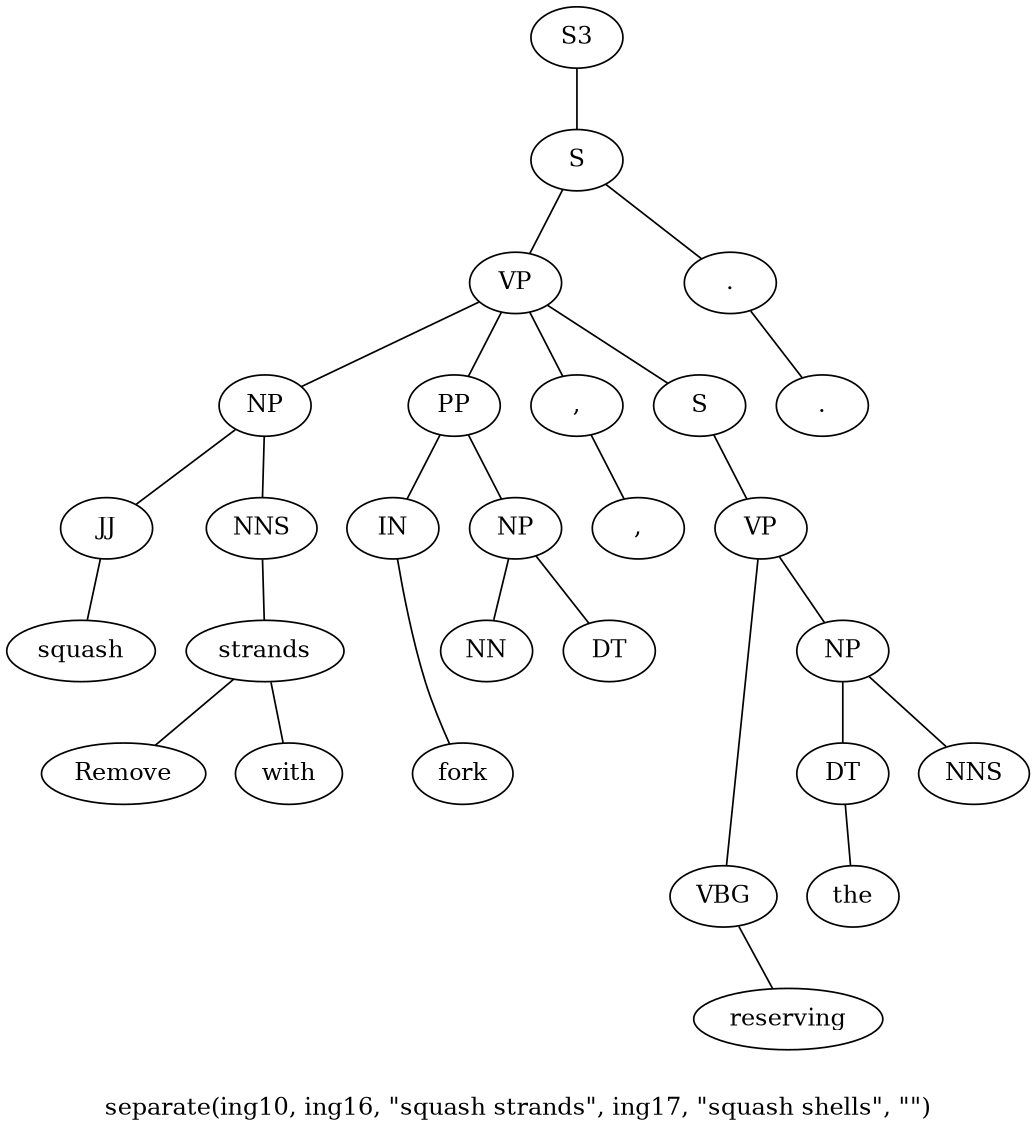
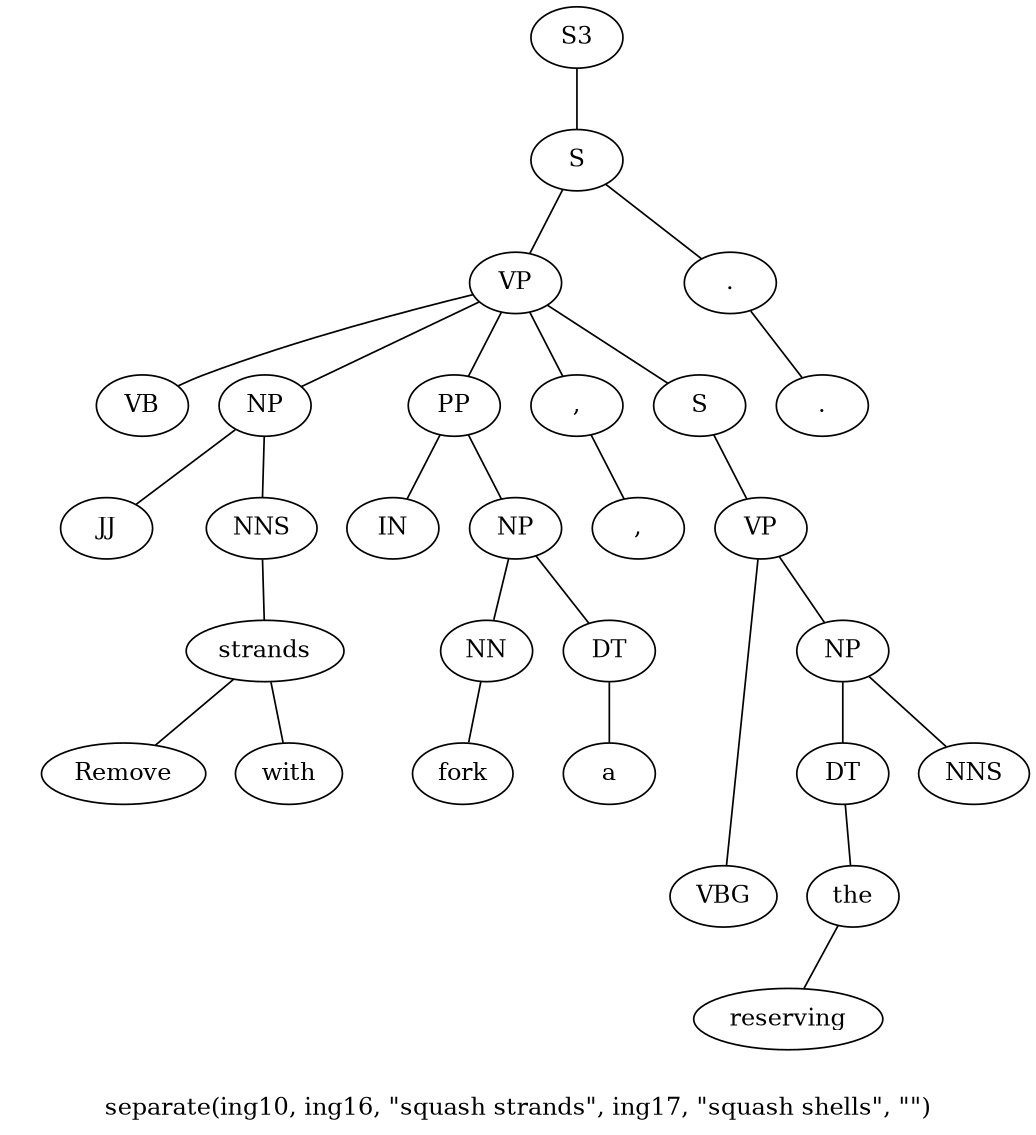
  graph {
    label="separate(ing10, ing16, \"squash strands\", ing17, \"squash shells\", \"\")"
    n1 [label=S3]
    n2 [label=S]
    n3 [label=VP]
    n4 [label="."]
+   n5 [label=VB]
    n6 [label=NP]
    n7 [label=PP]
    n8 [label=","]
    n9 [label=S]
    n10 [label="."]
    n11 [label=JJ]
    n12 [label=NNS]
    n13 [label=IN]
    n14 [label=NP]
    n15 [label=","]
    n16 [label=VP]
    n17 [label=Remove]
-   n18 [label=squash]
    n19 [label=strands]
    n20 [label=with]
    n21 [label=DT]
    n22 [label=NN]
+   n23 [label=a]
    n24 [label=fork]
    n25 [label=VBG]
    n26 [label=NP]
    n27 [label=reserving]
    n28 [label=DT]
    n29 [label=NNS]
    n30 [label=the]
    n1 -- n2
    n2 -- n3
    n2 -- n4
+   n3 -- n5
    n3 -- n6
    n3 -- n7
    n3 -- n8
    n3 -- n9
    n4 -- n10
    n6 -- n11
    n6 -- n12
    n7 -- n13
    n7 -- n14
    n8 -- n15
    n9 -- n16
-   n11 -- n18
    n12 -- n19
    n14 -- n21
    n14 -- n22
    n16 -- n25
    n16 -- n26
    n19 -- n17
    n19 -- n20
-   n13 -- n24
-   n25 -- n27
+   n21 -- n23
+   n22 -- n24
+   n30 -- n27
    n26 -- n28
    n26 -- n29
    n28 -- n30
  }
